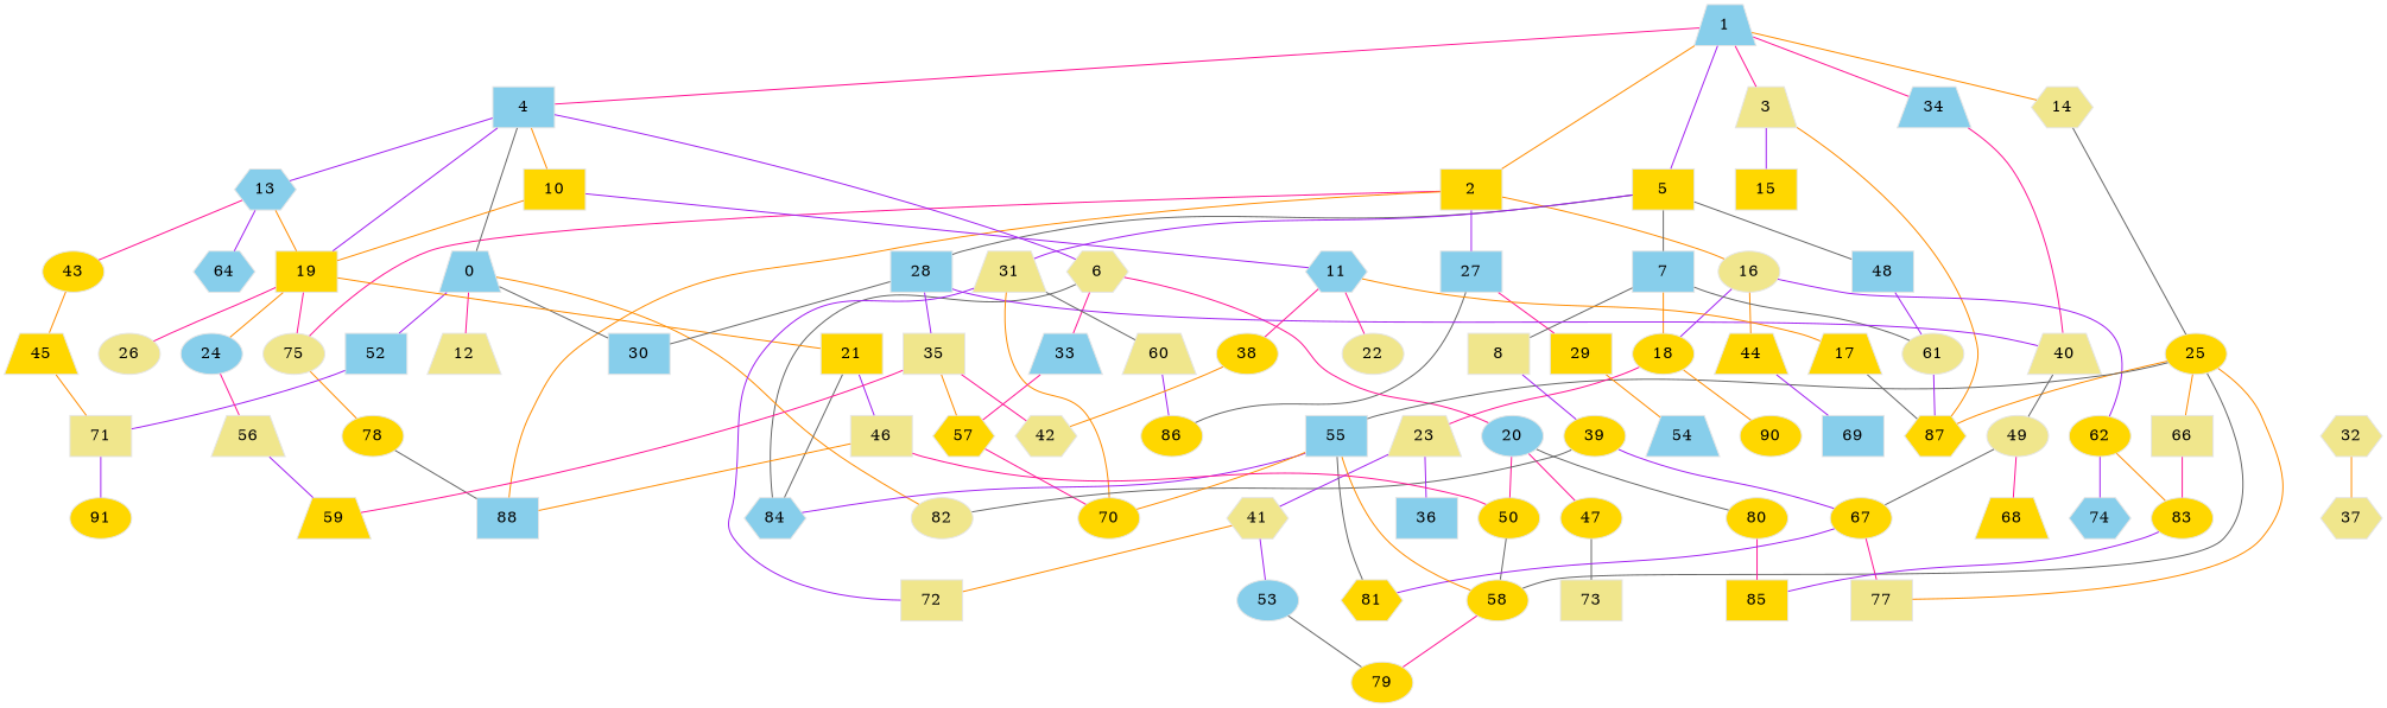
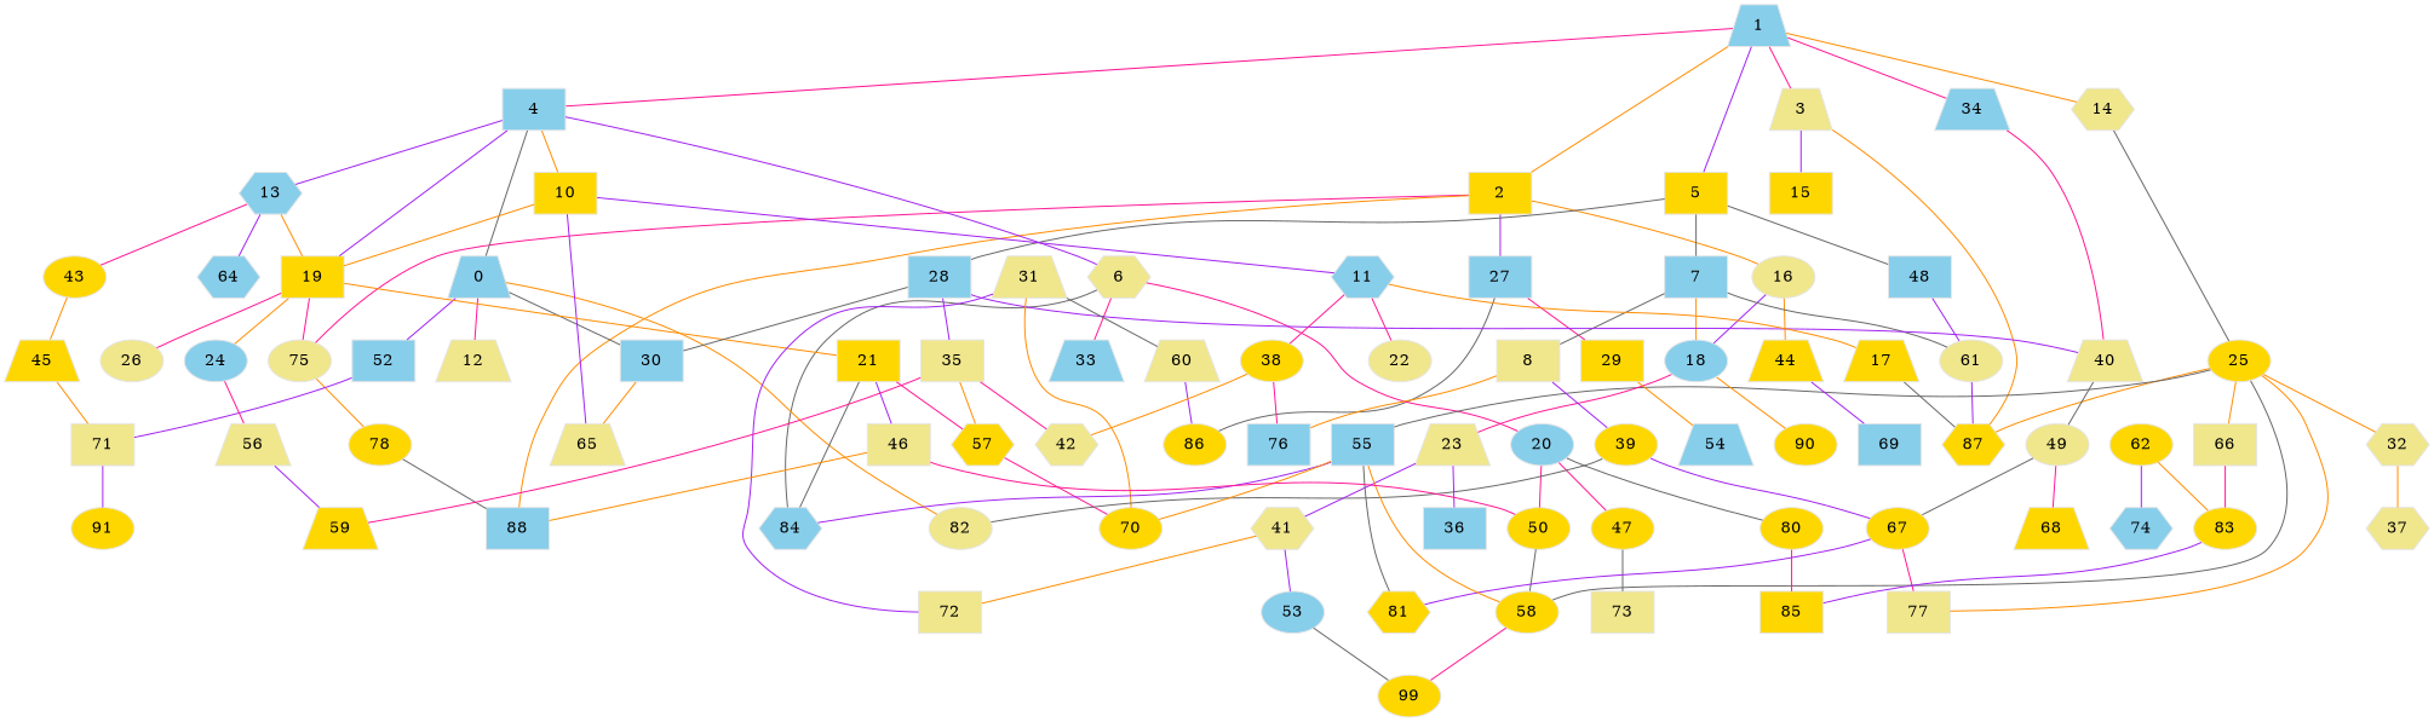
  graph {
    node [color=gray90 fillcolor=gold shape=box style=filled]
    edge [color=darkorange]
    1 [fillcolor=skyblue shape=trapezium]
    2
    3 [fillcolor=khaki shape=trapezium]
    4 [fillcolor=skyblue]
    5
    14 [fillcolor=khaki shape=hexagon]
    34 [fillcolor=skyblue shape=trapezium]
    16 [fillcolor=khaki shape=ellipse]
    27 [fillcolor=skyblue]
    75 [fillcolor=khaki shape=ellipse]
    88 [fillcolor=skyblue]
    15
    87 [shape=hexagon]
    6 [fillcolor=khaki shape=hexagon]
    n15 [fillcolor=skyblue label=0 shape=trapezium]
    10
    13 [fillcolor=skyblue shape=hexagon]
    19
    7 [fillcolor=skyblue]
    28 [fillcolor=skyblue]
    31 [fillcolor=khaki shape=trapezium]
    48 [fillcolor=skyblue]
    25 [shape=ellipse]
    40 [fillcolor=khaki shape=trapezium]
-   18 [shape=ellipse]
+   18 [fillcolor=skyblue shape=ellipse]
    44 [shape=trapezium]
    62 [shape=ellipse]
    29
    86 [shape=ellipse]
    78 [shape=ellipse]
    20 [fillcolor=skyblue shape=ellipse]
    33 [fillcolor=skyblue shape=trapezium]
    84 [fillcolor=skyblue shape=hexagon]
    12 [fillcolor=khaki shape=trapezium]
    30 [fillcolor=skyblue]
    52 [fillcolor=skyblue]
    82 [fillcolor=khaki shape=ellipse]
    11 [fillcolor=skyblue shape=hexagon]
+   65 [fillcolor=khaki shape=trapezium]
    43 [shape=ellipse]
    64 [fillcolor=skyblue shape=hexagon]
    21
    24 [fillcolor=skyblue shape=ellipse]
    26 [fillcolor=khaki shape=ellipse]
    8 [fillcolor=khaki]
    61 [fillcolor=khaki shape=ellipse]
    35 [fillcolor=khaki]
    60 [fillcolor=khaki shape=trapezium]
    70 [shape=ellipse]
    72 [fillcolor=khaki]
    47 [shape=ellipse]
    50 [shape=ellipse]
    80 [shape=ellipse]
    57 [shape=hexagon]
    39 [shape=ellipse]
+   76 [fillcolor=skyblue]
    23 [fillcolor=khaki shape=trapezium]
    90 [shape=ellipse]
    67 [shape=ellipse]
    71 [fillcolor=khaki]
    17 [shape=trapezium]
    22 [fillcolor=khaki shape=ellipse]
    38 [shape=ellipse]
    42 [fillcolor=khaki shape=hexagon]
    45 [shape=trapezium]
    32 [fillcolor=khaki shape=hexagon]
    55 [fillcolor=skyblue]
    58 [shape=ellipse]
    66 [fillcolor=khaki]
    77 [fillcolor=khaki]
    69 [fillcolor=skyblue]
    74 [fillcolor=skyblue shape=hexagon]
    83 [shape=ellipse]
    36 [fillcolor=skyblue]
    41 [fillcolor=khaki shape=hexagon]
    46 [fillcolor=khaki]
    56 [fillcolor=khaki shape=trapezium]
    73 [fillcolor=khaki]
    85
    53 [fillcolor=skyblue shape=ellipse]
    59 [shape=trapezium]
    37 [fillcolor=khaki shape=hexagon]
    81 [shape=hexagon]
-   79 [shape=ellipse]
+   79 [shape=ellipse label=99]
    54 [fillcolor=skyblue shape=trapezium]
    49 [fillcolor=khaki shape=ellipse]
    68 [shape=trapezium]
    91 [shape=ellipse]
    1 -- 2
    1 -- 3 [color=deeppink]
    1 -- 4 [color=deeppink]
    1 -- 5 [color=purple]
    1 -- 14
    1 -- 34 [color=deeppink]
    2 -- 16
    2 -- 27 [color=purple]
    2 -- 75 [color=deeppink]
    2 -- 88
    3 -- 15 [color=purple]
    3 -- 87
    4 -- 6 [color=purple]
    4 -- n15 [color=gray40]
    4 -- 10
    4 -- 13 [color=purple]
    4 -- 19 [color=purple]
    5 -- 7 [color=gray40]
    5 -- 28 [color=gray40]
-   5 -- 31 [color=purple]
    5 -- 48 [color=gray40]
    14 -- 25 [color=gray40]
    34 -- 40 [color=deeppink]
    16 -- 18 [color=purple]
    16 -- 44
-   16 -- 62 [color=purple]
    27 -- 29 [color=deeppink]
    27 -- 86 [color=gray40]
    75 -- 78
    6 -- 20 [color=deeppink]
    6 -- 33 [color=deeppink]
    6 -- 84 [color=gray40]
    n15 -- 12 [color=deeppink]
    n15 -- 30 [color=gray40]
    n15 -- 52 [color=purple]
    n15 -- 82
    10 -- 19
    10 -- 11 [color=purple]
+   10 -- 65 [color=purple]
    13 -- 19
    13 -- 43 [color=deeppink]
    13 -- 64 [color=purple]
    19 -- 75 [color=deeppink]
    19 -- 21
    19 -- 24
    19 -- 26 [color=deeppink]
    7 -- 18
    7 -- 8 [color=gray40]
    7 -- 61 [color=gray40]
    28 -- 40 [color=purple]
    28 -- 30 [color=gray40]
    28 -- 35 [color=purple]
    31 -- 60 [color=gray40]
    31 -- 70
    31 -- 72 [color=purple]
    48 -- 61 [color=purple]
    25 -- 87
+   25 -- 32
    25 -- 55 [color=gray40]
    25 -- 58 [color=gray40]
    25 -- 66
    25 -- 77
    40 -- 49 [color=gray40]
    18 -- 23 [color=deeppink]
    18 -- 90
    44 -- 69 [color=purple]
    62 -- 74 [color=purple]
    62 -- 83
    29 -- 54
    78 -- 88 [color=gray40]
    20 -- 47 [color=deeppink]
    20 -- 50 [color=deeppink]
    20 -- 80 [color=gray40]
-   33 -- 57 [color=deeppink]
+   21 -- 57 [color=deeppink]
+   30 -- 65
    52 -- 71 [color=purple]
    11 -- 17
    11 -- 22 [color=deeppink]
    11 -- 38 [color=deeppink]
    43 -- 45
    21 -- 84 [color=gray40]
    21 -- 46 [color=purple]
    24 -- 56 [color=deeppink]
    8 -- 39 [color=purple]
+   8 -- 76
    61 -- 87 [color=purple]
    35 -- 57
    35 -- 42 [color=deeppink]
    35 -- 59 [color=deeppink]
    60 -- 86 [color=purple]
    47 -- 73 [color=gray40]
    50 -- 58 [color=gray40]
    80 -- 85 [color=deeppink]
    57 -- 70 [color=deeppink]
    39 -- 82 [color=gray40]
    39 -- 67 [color=purple]
    23 -- 36 [color=purple]
    23 -- 41 [color=purple]
    67 -- 77 [color=deeppink]
    67 -- 81 [color=purple]
    71 -- 91 [color=purple]
    17 -- 87 [color=gray40]
+   38 -- 76 [color=deeppink]
    38 -- 42
    45 -- 71
    32 -- 37
    55 -- 84 [color=purple]
    55 -- 70
    55 -- 58
    55 -- 81 [color=gray40]
    58 -- 79 [color=deeppink]
    66 -- 83 [color=deeppink]
    83 -- 85 [color=purple]
    41 -- 72
    41 -- 53 [color=purple]
    46 -- 88
    46 -- 50 [color=deeppink]
    56 -- 59 [color=purple]
    53 -- 79 [color=gray40]
    49 -- 67 [color=gray40]
    49 -- 68 [color=deeppink]
  }
